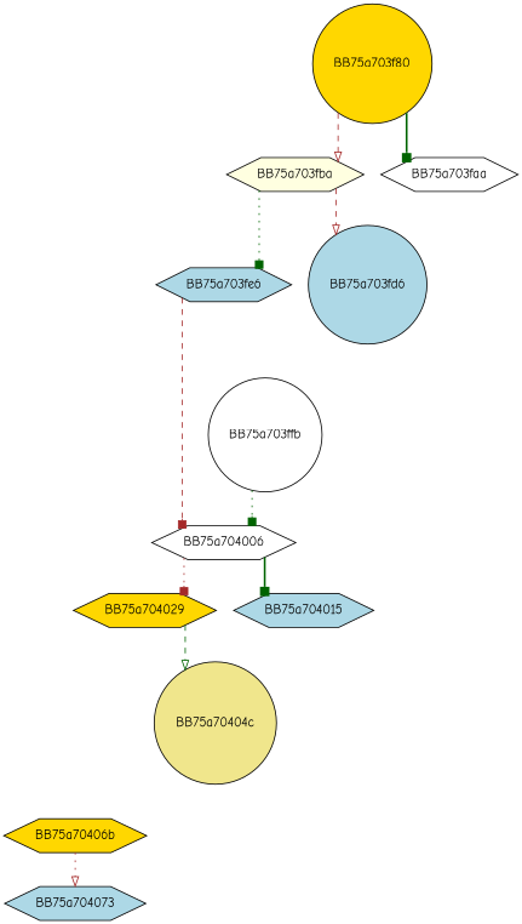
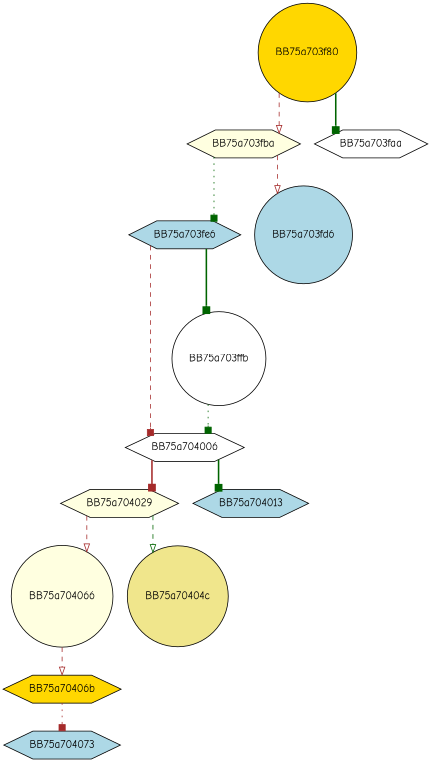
  digraph {
    fontname="Comic Neue"
    splines=ortho
    node [fillcolor=lightblue fontname="Comic Neue" shape=hexagon style=filled]
    edge [arrowhead=box color=brown fontname="Comic Neue" style=dashed]
    BB75a703f80 [fillcolor=gold shape=circle]
    BB75a703fba [fillcolor=lightyellow]
    BB75a703faa [fillcolor=white]
    BB75a703fe6
    BB75a703fd6 [shape=circle]
    BB75a704006 [fillcolor=white]
    BB75a703ffb [fillcolor=white shape=circle]
-   BB75a704029 [fillcolor=gold]
-   BB75a704015
+   BB75a704029 [fillcolor=lightyellow]
+   BB75a704015 [label=BB75a704013]
+   BB75a704066 [fillcolor=lightyellow shape=circle]
    BB75a70404c [fillcolor=khaki shape=circle]
    BB75a70406b [fillcolor=gold]
    BB75a704073
    BB75a703f80 -> BB75a703fba [arrowhead=onormal]
    BB75a703f80 -> BB75a703faa [color=darkgreen style=bold]
    BB75a703fba -> BB75a703fe6 [color=darkgreen style=dotted]
    BB75a703fba -> BB75a703fd6 [arrowhead=onormal]
    BB75a703fe6 -> BB75a704006
-   BB75a704006 -> BB75a704029 [style=dotted]
+   BB75a703fe6 -> BB75a703ffb [color=darkgreen style=bold]
+   BB75a704006 -> BB75a704029 [style=bold]
    BB75a704006 -> BB75a704015 [color=darkgreen style=bold]
    BB75a703ffb -> BB75a704006 [color=darkgreen style=dotted]
+   BB75a704029 -> BB75a704066 [arrowhead=onormal]
    BB75a704029 -> BB75a70404c [arrowhead=onormal color=darkgreen]
-   BB75a70406b -> BB75a704073 [arrowhead=onormal style=dotted]
+   BB75a704066 -> BB75a70406b [arrowhead=onormal]
+   BB75a70406b -> BB75a704073 [style=dotted]
  }
